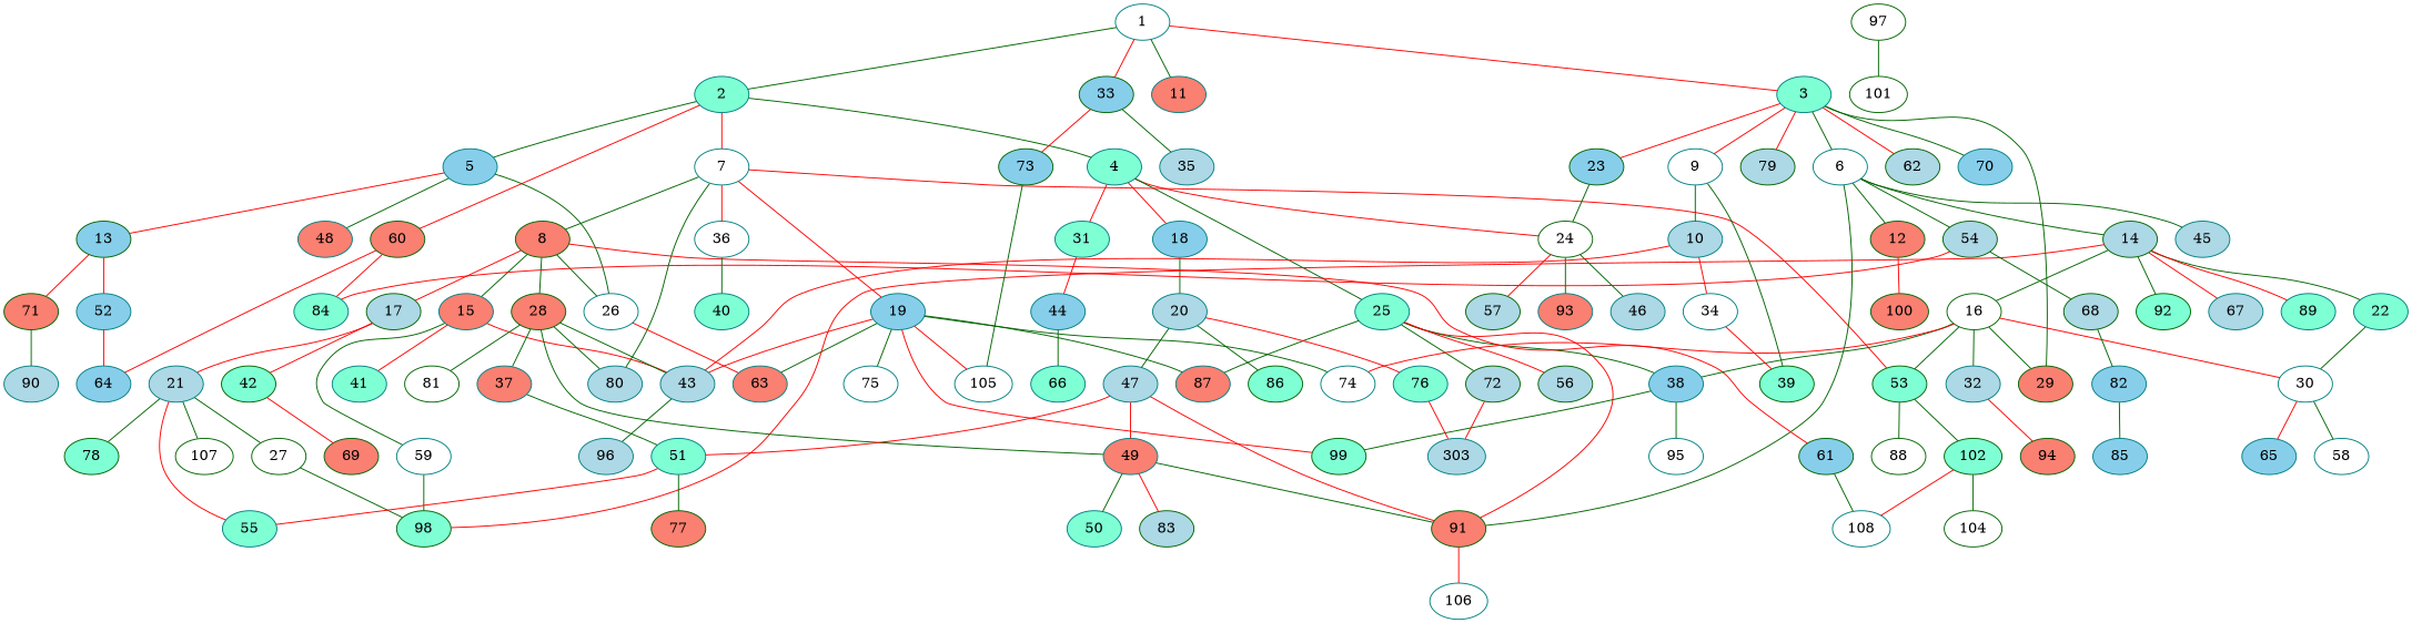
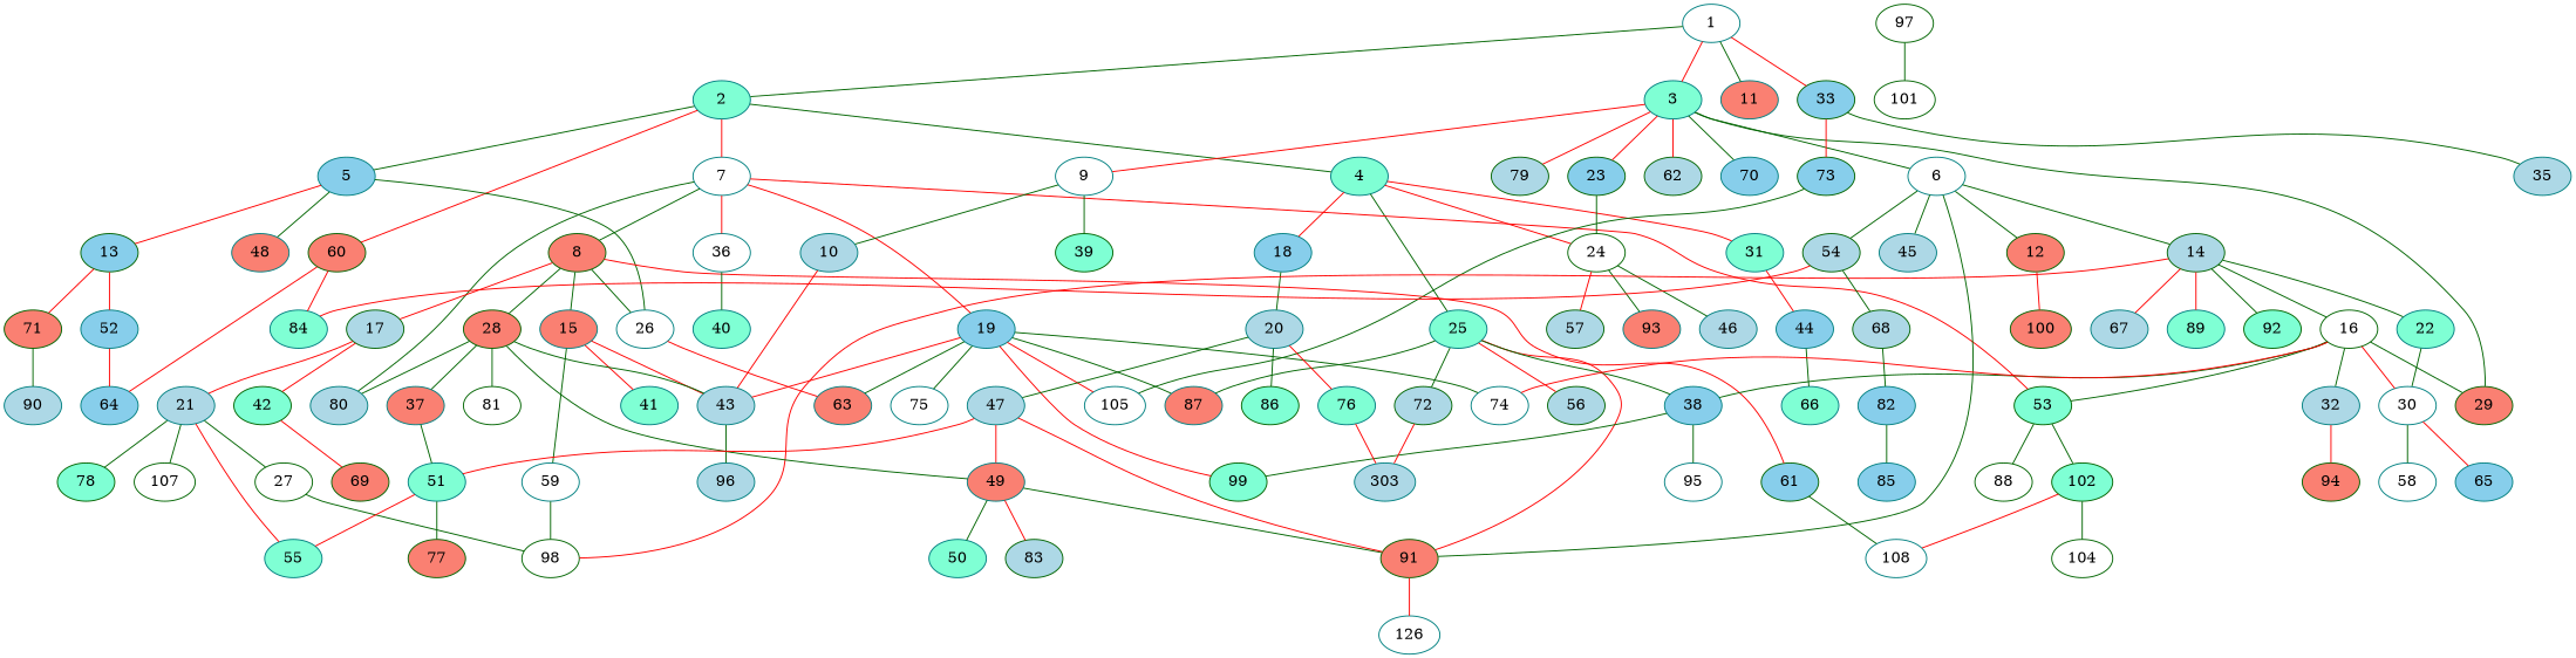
  graph {
    node [color=teal fillcolor=white style=filled]
    edge [color=darkgreen]
    2 [fillcolor=aquamarine]
    1
    3 [fillcolor=aquamarine]
    11 [fillcolor=salmon]
    33 [color=darkgreen fillcolor=skyblue]
    4 [fillcolor=aquamarine]
    5 [fillcolor=skyblue]
    7
    60 [color=darkgreen fillcolor=salmon]
    6
    9
    23 [color=darkgreen fillcolor=skyblue]
    29 [color=darkgreen fillcolor=salmon]
    62 [color=darkgreen fillcolor=lightblue]
    70 [fillcolor=skyblue]
    79 [color=darkgreen fillcolor=lightblue]
    35 [fillcolor=lightblue]
    73 [color=darkgreen fillcolor=skyblue]
    18 [fillcolor=skyblue]
    24 [color=darkgreen]
    25 [fillcolor=aquamarine]
    31 [fillcolor=aquamarine]
    13 [color=darkgreen fillcolor=skyblue]
    26
    48 [fillcolor=salmon]
    8 [color=darkgreen fillcolor=salmon]
    19 [fillcolor=skyblue]
    36
    53 [color=darkgreen fillcolor=aquamarine]
    80 [fillcolor=lightblue]
    64 [fillcolor=skyblue]
    84 [fillcolor=aquamarine]
    12 [color=darkgreen fillcolor=salmon]
    14 [color=darkgreen fillcolor=lightblue]
    45 [fillcolor=lightblue]
    54 [color=darkgreen fillcolor=lightblue]
    91 [color=darkgreen fillcolor=salmon]
    10 [fillcolor=lightblue]
    39 [color=darkgreen fillcolor=aquamarine]
    20 [fillcolor=lightblue]
    46 [fillcolor=lightblue]
    57 [color=darkgreen fillcolor=lightblue]
    93 [fillcolor=salmon]
    38 [fillcolor=skyblue]
    87 [fillcolor=salmon]
    56 [color=darkgreen fillcolor=lightblue]
    72 [color=darkgreen fillcolor=lightblue]
    44 [fillcolor=skyblue]
    52 [fillcolor=skyblue]
    71 [color=darkgreen fillcolor=salmon]
    63 [fillcolor=salmon]
    100 [color=darkgreen fillcolor=salmon]
    16 [color=darkgreen]
    22 [fillcolor=aquamarine]
    67 [fillcolor=lightblue]
    89 [fillcolor=aquamarine]
    92 [color=darkgreen fillcolor=aquamarine]
-   98 [color=darkgreen fillcolor=aquamarine]
+   98 [color=darkgreen]
    68 [color=darkgreen fillcolor=lightblue]
-   106
+   106 [label=126]
    15 [fillcolor=salmon]
    17 [color=darkgreen fillcolor=lightblue]
    28 [color=darkgreen fillcolor=salmon]
    61 [color=darkgreen fillcolor=skyblue]
    43 [fillcolor=lightblue]
    74
    75
    99 [color=darkgreen fillcolor=aquamarine]
    105
    40 [fillcolor=aquamarine]
    88 [color=darkgreen]
    102 [color=darkgreen fillcolor=aquamarine]
    41 [fillcolor=aquamarine]
    59
    21 [fillcolor=lightblue]
    42 [color=darkgreen fillcolor=aquamarine]
    37 [fillcolor=salmon]
    49 [fillcolor=salmon]
    81 [color=darkgreen]
    108
-   34
    96 [fillcolor=lightblue]
    90 [fillcolor=lightblue]
    32 [fillcolor=lightblue]
    30
    94 [color=darkgreen fillcolor=salmon]
    95
    97 [color=darkgreen]
    101 [color=darkgreen]
    27 [color=darkgreen]
    55 [fillcolor=aquamarine]
    78 [color=darkgreen fillcolor=aquamarine]
    107 [color=darkgreen]
    69 [color=darkgreen fillcolor=salmon]
    47 [fillcolor=lightblue]
    76 [fillcolor=aquamarine]
    86 [color=darkgreen fillcolor=aquamarine]
    51 [fillcolor=aquamarine]
    n99 [fillcolor=lightblue label=303]
    58
    65 [fillcolor=skyblue]
    50 [fillcolor=aquamarine]
    83 [color=darkgreen fillcolor=lightblue]
    66 [fillcolor=aquamarine]
    77 [color=darkgreen fillcolor=salmon]
    104 [color=darkgreen]
    82 [fillcolor=skyblue]
    85 [fillcolor=skyblue]
    2 -- 4
    2 -- 5
    2 -- 7 [color=red]
    2 -- 60 [color=red]
    1 -- 2
    1 -- 3 [color=red]
    1 -- 11
    1 -- 33 [color=red]
    3 -- 6
    3 -- 9 [color=red]
    3 -- 23 [color=red]
    3 -- 29
    3 -- 62 [color=red]
    3 -- 70
    3 -- 79 [color=red]
    33 -- 35
    33 -- 73 [color=red]
    4 -- 18 [color=red]
    4 -- 24 [color=red]
    4 -- 25
    4 -- 31 [color=red]
    5 -- 13 [color=red]
    5 -- 26
    5 -- 48
    7 -- 8
    7 -- 19 [color=red]
    7 -- 36 [color=red]
    7 -- 53 [color=red]
    7 -- 80
    60 -- 64 [color=red]
    60 -- 84 [color=red]
    6 -- 12
    6 -- 14
    6 -- 45
    6 -- 54
    6 -- 91
    9 -- 10
    9 -- 39
    23 -- 24
    73 -- 105
    18 -- 20
    24 -- 46
    24 -- 57 [color=red]
    24 -- 93
    25 -- 91 [color=red]
    25 -- 38
    25 -- 87
    25 -- 56 [color=red]
    25 -- 72
    31 -- 44 [color=red]
    13 -- 52 [color=red]
    13 -- 71 [color=red]
    26 -- 63 [color=red]
    8 -- 26
    8 -- 15
    8 -- 17 [color=red]
    8 -- 28
    8 -- 61 [color=red]
    19 -- 87
    19 -- 63
    19 -- 43 [color=red]
    19 -- 74
    19 -- 75
    19 -- 99 [color=red]
    19 -- 105 [color=red]
    36 -- 40
    53 -- 88
    53 -- 102
    12 -- 100 [color=red]
    14 -- 16
    14 -- 22
    14 -- 67 [color=red]
    14 -- 89 [color=red]
    14 -- 92
    14 -- 98 [color=red]
    54 -- 84 [color=red]
    54 -- 68
    91 -- 106 [color=red]
    10 -- 43 [color=red]
-   10 -- 34 [color=red]
    20 -- 47
    20 -- 76 [color=red]
    20 -- 86
    38 -- 99
    38 -- 95
    72 -- n99 [color=red]
    44 -- 66
    52 -- 64 [color=red]
    71 -- 90
    16 -- 29
    16 -- 53
    16 -- 38
    16 -- 74 [color=red]
    16 -- 32
    16 -- 30 [color=red]
    22 -- 30
    68 -- 82
    15 -- 43 [color=red]
    15 -- 41 [color=red]
    15 -- 59
    17 -- 21 [color=red]
    17 -- 42 [color=red]
    28 -- 80
    28 -- 43
    28 -- 37
    28 -- 49
    28 -- 81
    61 -- 108
    43 -- 96
    102 -- 108 [color=red]
    102 -- 104
    59 -- 98
    21 -- 27
    21 -- 55 [color=red]
    21 -- 78
    21 -- 107
    42 -- 69 [color=red]
    37 -- 51
    49 -- 91
    49 -- 50
    49 -- 83 [color=red]
-   34 -- 39 [color=red]
    32 -- 94 [color=red]
    30 -- 58
    30 -- 65 [color=red]
    97 -- 101
    27 -- 98
    47 -- 91 [color=red]
    47 -- 49 [color=red]
    47 -- 51 [color=red]
    76 -- n99 [color=red]
    51 -- 55 [color=red]
    51 -- 77
    82 -- 85
  }
